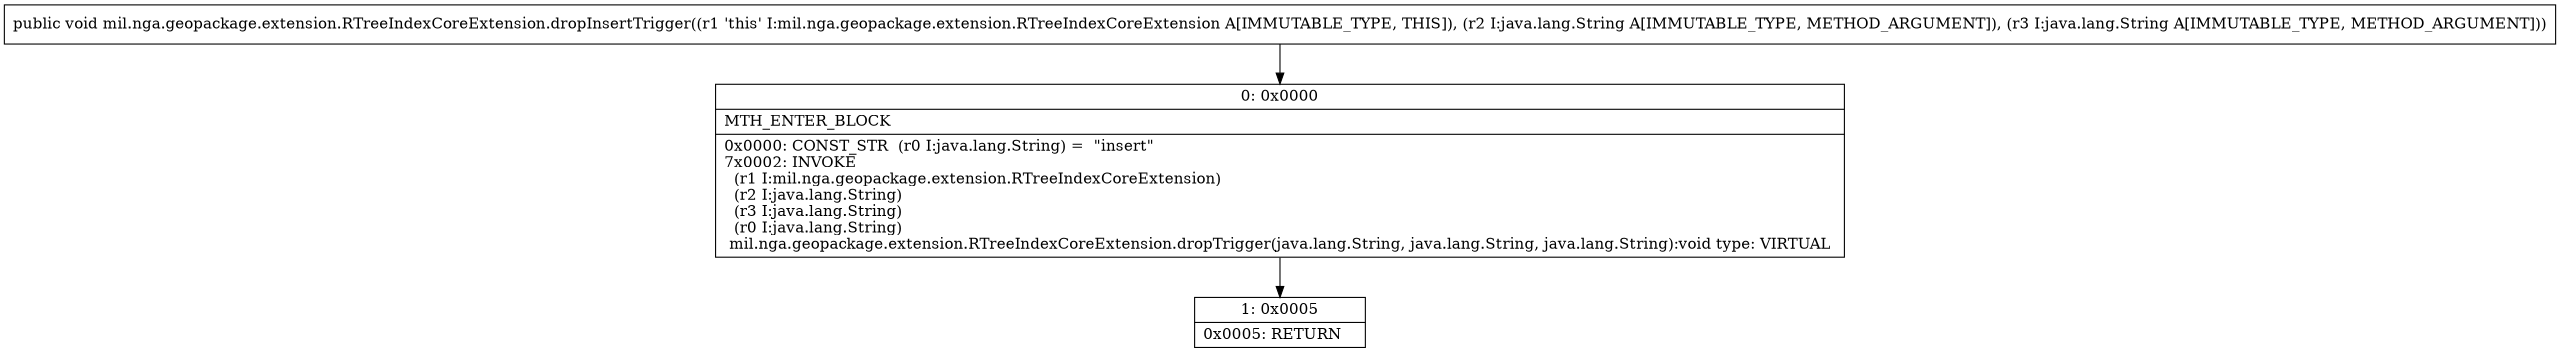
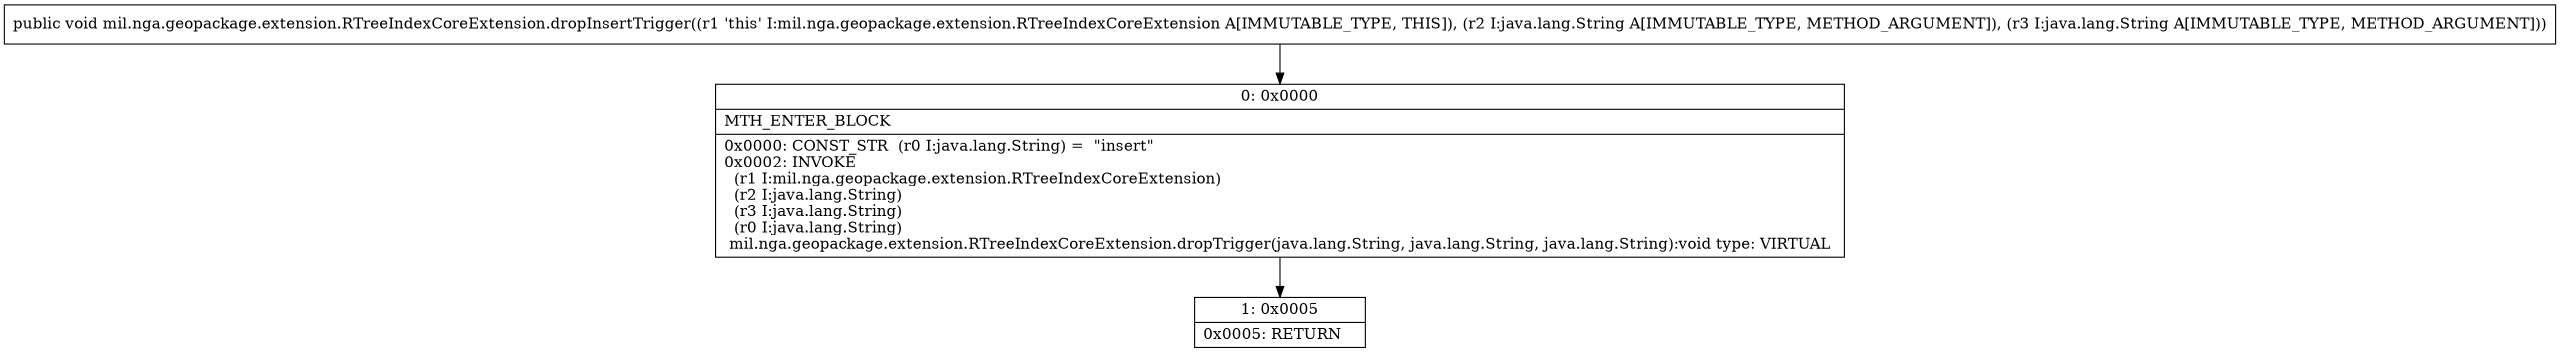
  digraph {
    node [shape=record]
-   n1 [label="{0\:\ 0x0000|MTH_ENTER_BLOCK\l|0x0000: CONST_STR  (r0 I:java.lang.String) =  \"insert\" \l7x0002: INVOKE  \l  (r1 I:mil.nga.geopackage.extension.RTreeIndexCoreExtension)\l  (r2 I:java.lang.String)\l  (r3 I:java.lang.String)\l  (r0 I:java.lang.String)\l mil.nga.geopackage.extension.RTreeIndexCoreExtension.dropTrigger(java.lang.String, java.lang.String, java.lang.String):void type: VIRTUAL \l}"]
+   n1 [label="{0\:\ 0x0000|MTH_ENTER_BLOCK\l|0x0000: CONST_STR  (r0 I:java.lang.String) =  \"insert\" \l0x0002: INVOKE  \l  (r1 I:mil.nga.geopackage.extension.RTreeIndexCoreExtension)\l  (r2 I:java.lang.String)\l  (r3 I:java.lang.String)\l  (r0 I:java.lang.String)\l mil.nga.geopackage.extension.RTreeIndexCoreExtension.dropTrigger(java.lang.String, java.lang.String, java.lang.String):void type: VIRTUAL \l}"]
    n2 [label="{1\:\ 0x0005|0x0005: RETURN   \l}"]
    n3 [label="{public void mil.nga.geopackage.extension.RTreeIndexCoreExtension.dropInsertTrigger((r1 'this' I:mil.nga.geopackage.extension.RTreeIndexCoreExtension A[IMMUTABLE_TYPE, THIS]), (r2 I:java.lang.String A[IMMUTABLE_TYPE, METHOD_ARGUMENT]), (r3 I:java.lang.String A[IMMUTABLE_TYPE, METHOD_ARGUMENT])) }"]
    n1 -> n2
    n3 -> n1
  }
